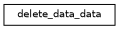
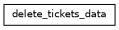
  digraph {
    rankdir=LR
-   n1 [color=black fillcolor=white fontname=Helvetica fontsize=10 height=0.2 label=delete_data_data shape=record style=filled width=0.4]
+   n1 [color=black fillcolor=white fontname=Helvetica fontsize=10 height=0.2 label=delete_tickets_data shape=record style=filled width=0.4]
  }
